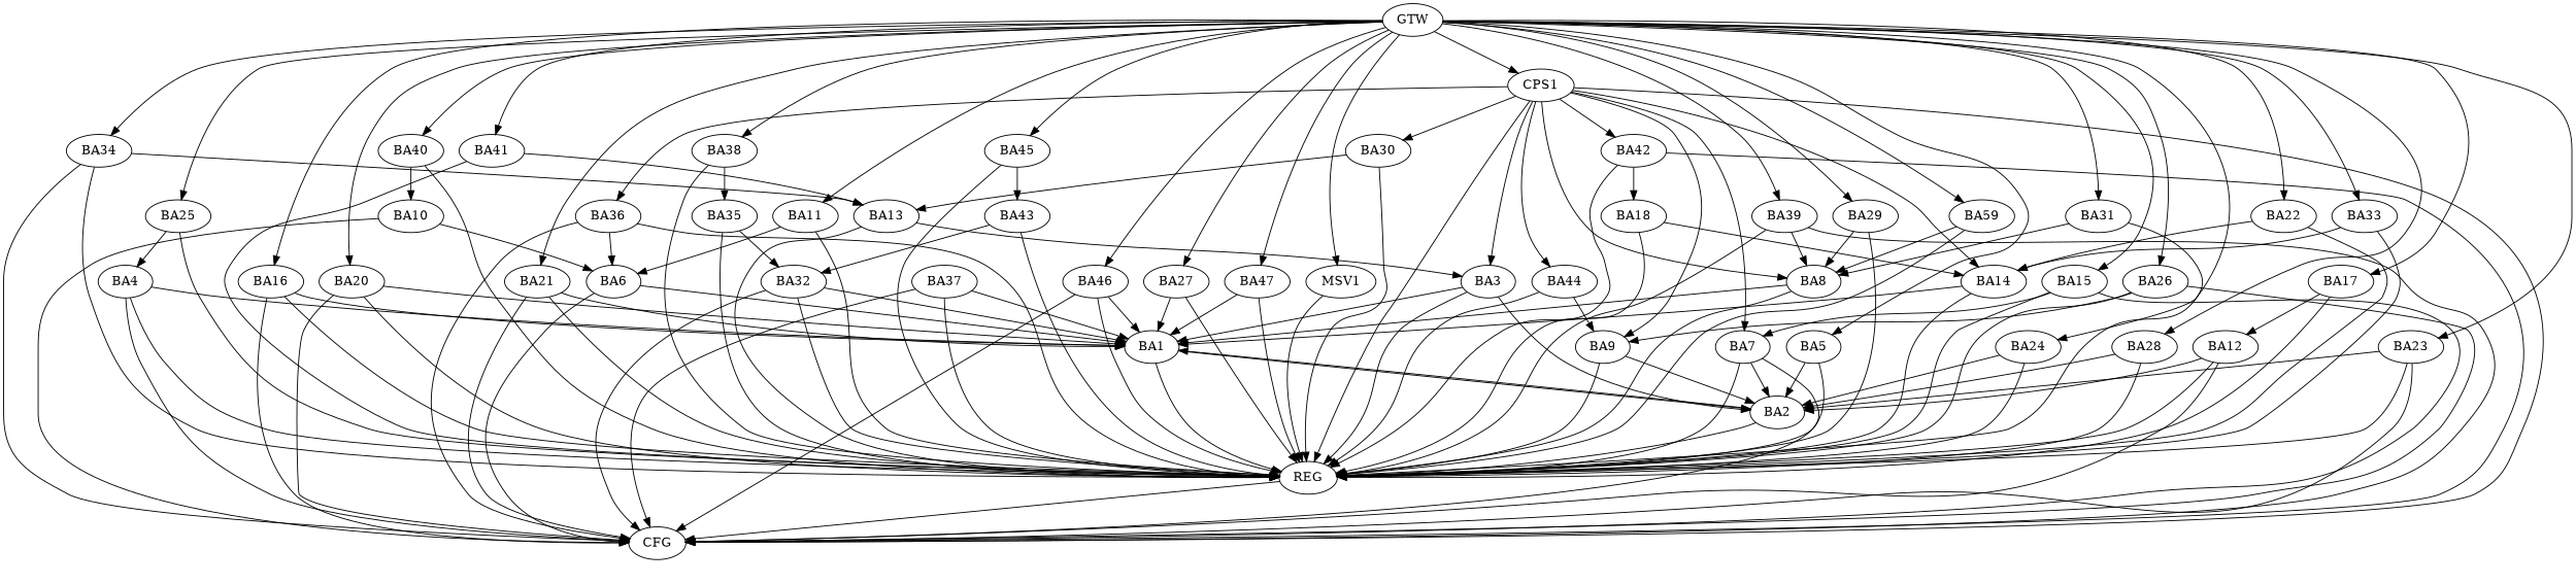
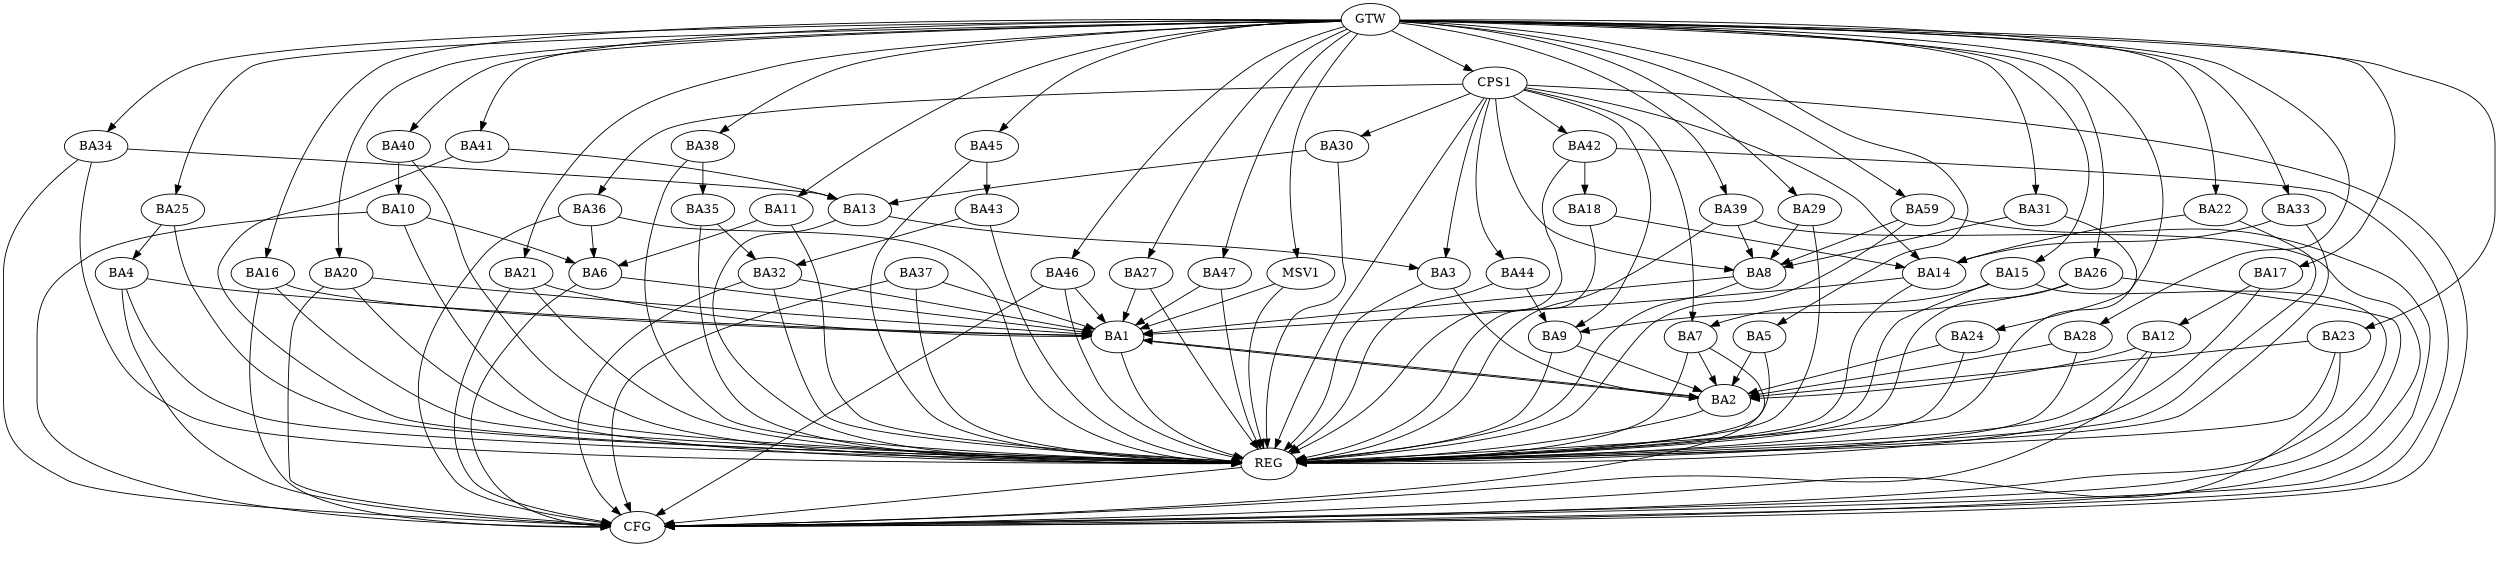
  strict digraph {
    n1 [label=BA1]
    n2 [label=BA2]
    n3 [label=REG]
    n4 [label=CFG]
    n5 [label=BA3]
    n6 [label=BA4]
    n7 [label=BA5]
    n8 [label=BA6]
    n9 [label=BA7]
    n10 [label=BA8]
    n11 [label=BA9]
    n12 [label=BA10]
    n13 [label=BA11]
    n14 [label=BA12]
    n15 [label=BA13]
    n16 [label=BA14]
    n17 [label=BA15]
    n18 [label=BA16]
    n19 [label=BA17]
    n20 [label=BA18]
    n21 [label=BA59]
    n22 [label=BA20]
    n23 [label=BA21]
    n24 [label=BA22]
    n25 [label=BA23]
    n26 [label=BA24]
    n27 [label=BA25]
    n28 [label=BA26]
    n29 [label=BA27]
    n30 [label=BA28]
    n31 [label=BA29]
    n32 [label=BA30]
    n33 [label=BA31]
    n34 [label=BA32]
    n35 [label=BA33]
    n36 [label=BA34]
    n37 [label=BA35]
    n38 [label=BA36]
    n39 [label=BA37]
    n40 [label=BA38]
    n41 [label=BA39]
    n42 [label=BA40]
    n43 [label=BA41]
    n44 [label=BA42]
    n45 [label=BA43]
    n46 [label=BA44]
    n47 [label=BA45]
    n48 [label=BA46]
    n49 [label=BA47]
    n50 [label=CPS1]
    n51 [label=GTW]
    n52 [label=MSV1]
    n1 -> n2
    n1 -> n3
    n2 -> n1
    n2 -> n3
    n3 -> n4
    n5 -> n2
    n5 -> n3
    n6 -> n1
    n6 -> n3
    n6 -> n4
    n7 -> n2
    n7 -> n3
    n8 -> n1
    n8 -> n4
    n9 -> n2
    n9 -> n3
    n9 -> n4
    n10 -> n1
    n10 -> n3
    n11 -> n2
    n11 -> n3
+   n12 -> n3
    n12 -> n4
    n12 -> n8
    n13 -> n3
    n13 -> n8
    n14 -> n2
    n14 -> n3
    n14 -> n4
    n15 -> n3
    n15 -> n5
    n16 -> n1
    n16 -> n3
    n17 -> n3
    n17 -> n4
    n17 -> n9
    n18 -> n1
    n18 -> n3
    n18 -> n4
    n19 -> n3
    n19 -> n14
    n20 -> n3
    n20 -> n16
    n21 -> n3
+   n21 -> n4
    n21 -> n10
    n22 -> n1
    n22 -> n3
    n22 -> n4
    n23 -> n1
    n23 -> n3
    n23 -> n4
    n24 -> n3
    n24 -> n16
    n25 -> n2
    n25 -> n3
    n25 -> n4
    n26 -> n2
    n26 -> n3
    n27 -> n3
    n27 -> n6
    n28 -> n3
    n28 -> n4
    n28 -> n11
    n29 -> n1
    n29 -> n3
    n30 -> n2
    n30 -> n3
    n31 -> n3
    n31 -> n10
    n32 -> n3
    n32 -> n15
    n33 -> n3
    n33 -> n10
    n34 -> n1
    n34 -> n3
    n34 -> n4
    n35 -> n3
    n35 -> n16
    n36 -> n3
    n36 -> n4
    n36 -> n15
    n37 -> n3
    n37 -> n34
    n38 -> n3
    n38 -> n4
    n38 -> n8
    n39 -> n1
    n39 -> n3
    n39 -> n4
    n40 -> n3
    n40 -> n37
    n41 -> n3
    n41 -> n4
    n41 -> n10
    n42 -> n3
    n42 -> n12
    n43 -> n3
    n43 -> n15
    n44 -> n3
    n44 -> n4
    n44 -> n20
    n45 -> n3
    n45 -> n34
    n46 -> n3
    n46 -> n11
    n47 -> n3
    n47 -> n45
    n48 -> n1
    n48 -> n3
    n48 -> n4
    n49 -> n1
    n49 -> n3
    n50 -> n3
    n50 -> n4
    n50 -> n5
    n50 -> n9
    n50 -> n10
    n50 -> n11
    n50 -> n16
    n50 -> n32
    n50 -> n38
    n50 -> n44
    n50 -> n46
    n51 -> n7
    n51 -> n13
    n51 -> n17
    n51 -> n18
    n51 -> n19
    n51 -> n21
    n51 -> n22
    n51 -> n23
    n51 -> n24
    n51 -> n25
    n51 -> n26
    n51 -> n27
    n51 -> n28
    n51 -> n29
    n51 -> n30
    n51 -> n31
    n51 -> n33
    n51 -> n35
    n51 -> n36
    n51 -> n40
    n51 -> n41
    n51 -> n42
    n51 -> n43
    n51 -> n47
    n51 -> n48
    n51 -> n49
    n51 -> n50
    n51 -> n52
-   n5 -> n1
+   n52 -> n1
    n52 -> n3
  }
